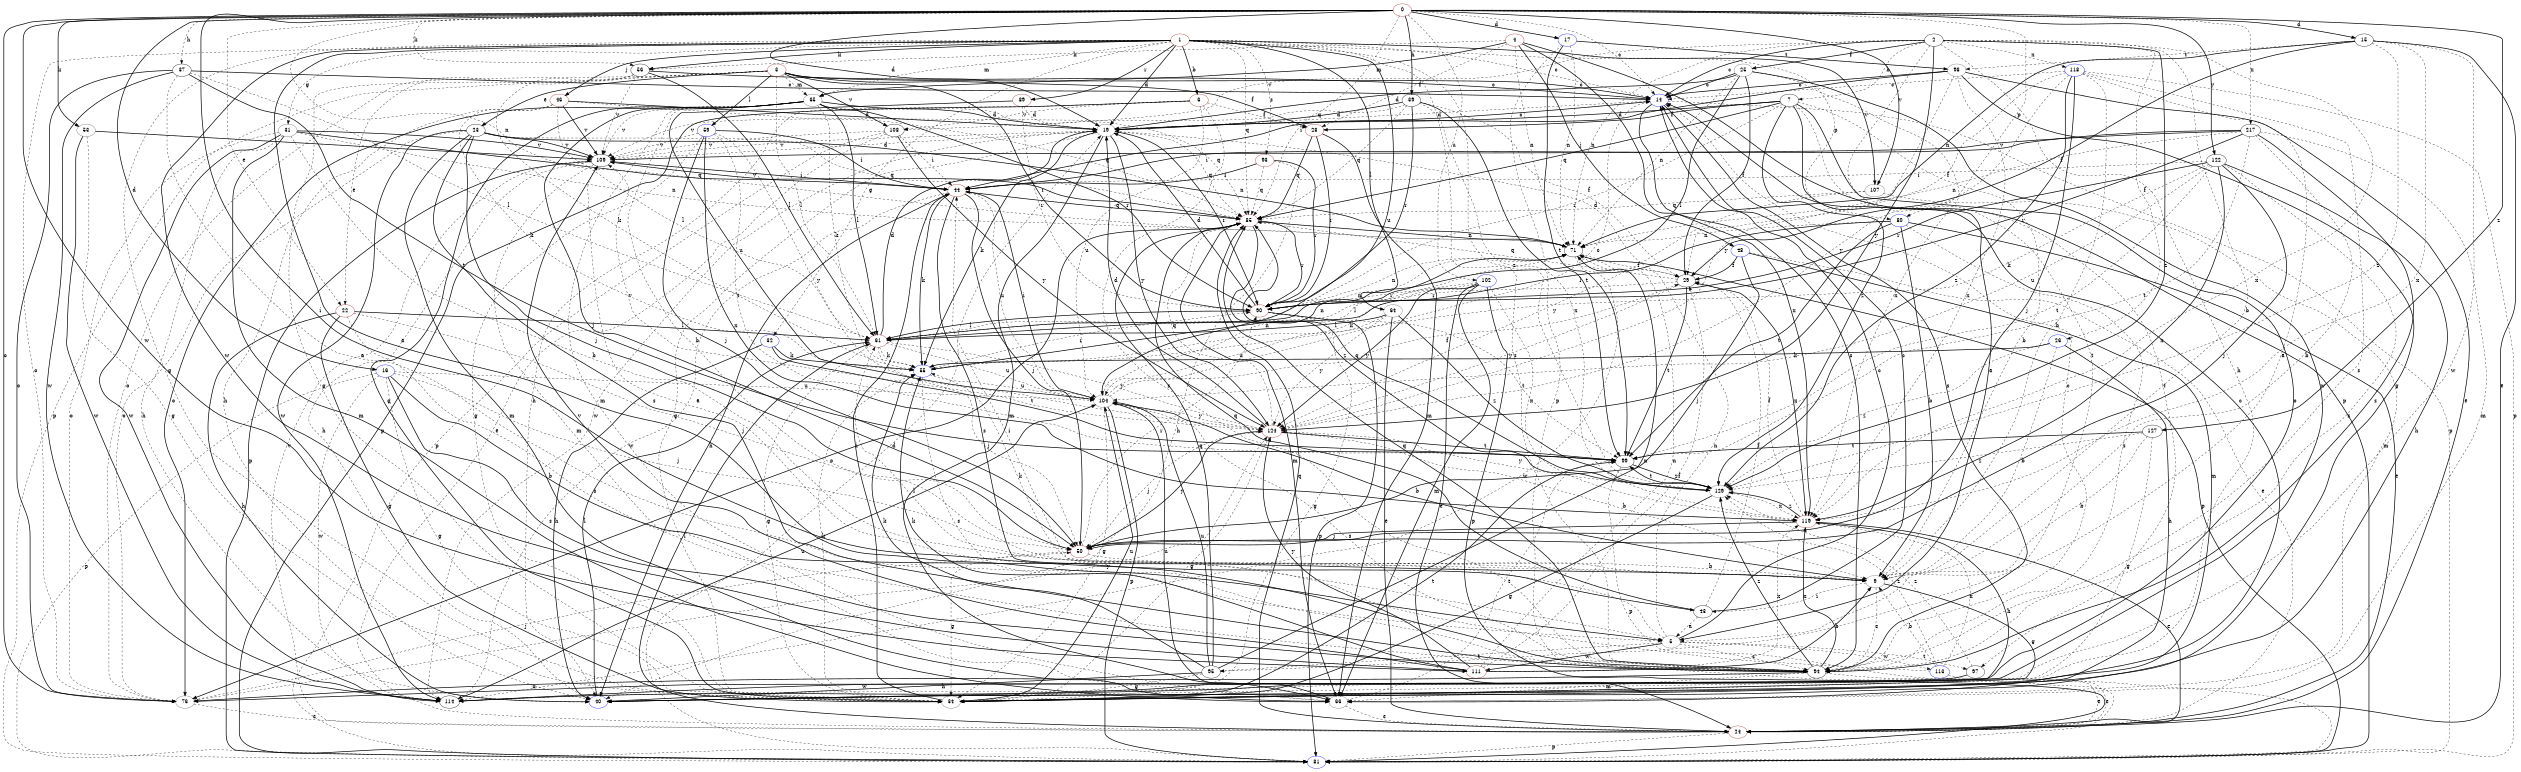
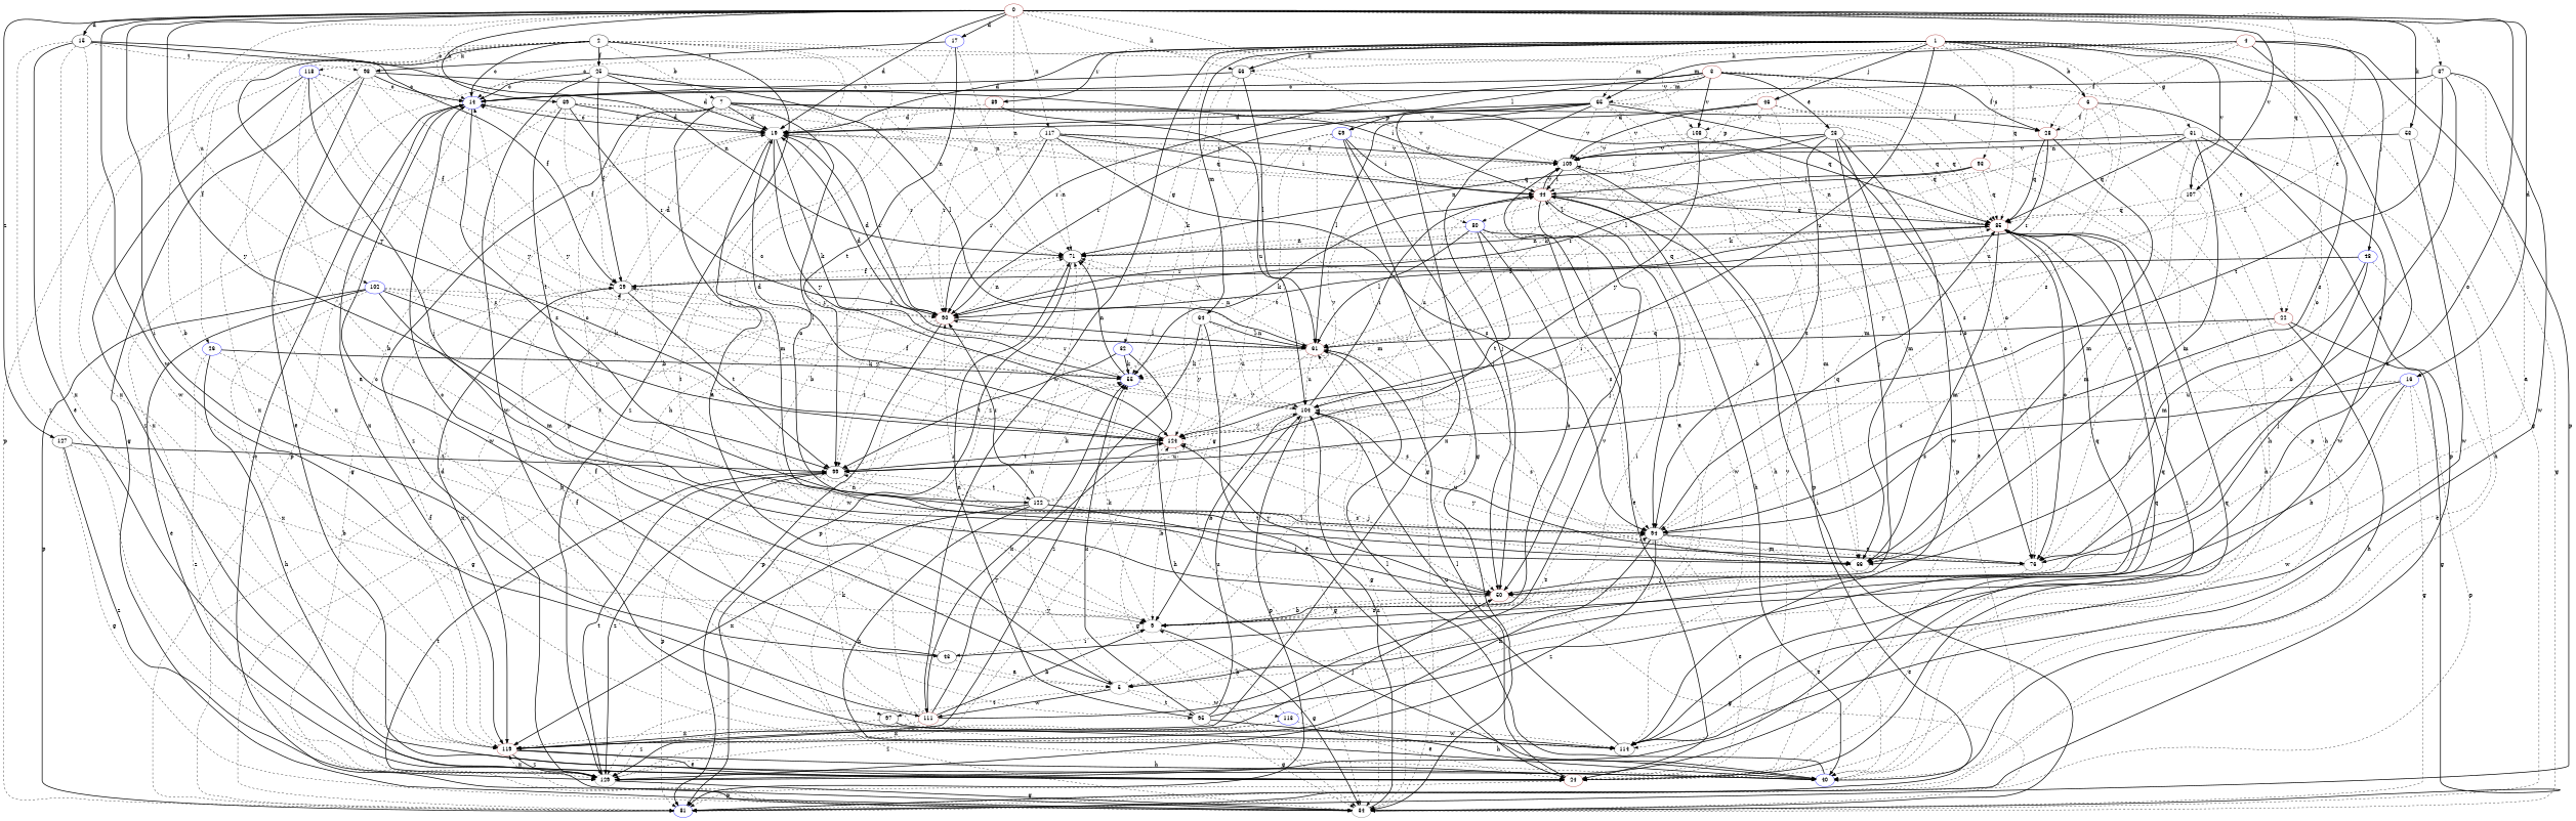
  strict digraph {
    node [color=black]
    edge [style=dashed]
    14 [color=blue]
    0 [color=brown]
    15
    16 [color=blue]
    17 [color=blue]
    19 [color=gray40]
    22 [color=brown]
    37
    39
    43
    53 [color=gray40]
    n12 [label=56]
    71
    76 [color=gray40]
    80 [color=blue]
    85 [color=brown]
    102 [color=blue]
    107 [color=gray40]
    111 [color=brown]
-   117 [label=217]
+   117
    122
    127
    94
    119 [color=brown]
    81 [color=blue]
    129 [color=gray40]
    24 [color=brown]
    29
    98 [color=gray40]
    114
    34 [color=gray40]
    104 [color=gray40]
    9 [color=gray40]
    50 [color=brown]
    99
    124 [color=brown]
    90 [color=brown]
    55 [color=blue]
    66 [color=gray40]
    109
    40 [color=blue]
    61 [color=brown]
    5 [color=gray40]
    44 [color=brown]
    1 [color=brown]
    6 [color=brown]
    31 [color=gray40]
    32 [color=blue]
    46 [color=brown]
    64 [color=gray40]
    65 [color=gray40]
    89 [color=brown]
    93 [color=brown]
    95
    97
    113 [color=blue]
    108
    28 [color=brown]
    2
    7
    25 [color=gray40]
    26 [color=blue]
    118 [color=blue]
    3 [color=brown]
    23
    59 [color=blue]
    4 [color=brown]
    48 [color=blue]
    14 -> 19 [label=d]
    14 -> 94 [label=s style=bold]
    14 -> 119 [label=x style=bold]
    14 -> 81 [label=p]
    0 -> 14 [label=c]
    0 -> 15 [label=d style=bold]
    0 -> 16 [label=d style=bold]
    0 -> 17 [label=d style=bold]
    0 -> 19 [label=d style=bold]
    0 -> 22 [label=e]
    0 -> 37 [label=h]
    0 -> 39 [label=h style=bold]
    0 -> 43 [label=i style=bold]
    0 -> 53 [label=k style=bold]
    0 -> n12 [label=k]
    0 -> 71 [label=n]
    0 -> 76 [label=o style=bold]
    0 -> 80 [label=p]
    0 -> 85 [label=q]
    0 -> 102 [label=u]
    0 -> 107 [label=v style=bold]
    0 -> 111 [label=w style=bold]
    0 -> 117 [label=x]
    0 -> 122 [label=y style=bold]
    0 -> 127 [label=z style=bold]
    15 -> 71 [label=n style=bold]
    15 -> 119 [label=x]
    15 -> 129 [label=z]
    15 -> 24 [label=e style=bold]
    15 -> 29 [label=f style=bold]
    15 -> 98 [label=t]
    15 -> 114 [label=w]
    16 -> 94 [label=s style=bold]
    16 -> 81 [label=p]
    16 -> 114 [label=w]
    16 -> 34 [label=g]
    16 -> 104 [label=u]
    16 -> 9 [label=b style=bold]
    16 -> 50 [label=j]
    17 -> 71 [label=n]
    17 -> 81 [label=p]
    17 -> 98 [label=t style=bold]
    17 -> 99 [label=t style=bold]
    19 -> 14 [label=c style=bold]
    19 -> 85 [label=q]
    19 -> 114 [label=w]
    19 -> 34 [label=g]
    19 -> 124 [label=y style=bold]
    19 -> 90 [label=r style=bold]
    19 -> 55 [label=k style=bold]
    19 -> 66 [label=m style=bold]
    19 -> 109 [label=v]
    22 -> 94 [label=s]
    22 -> 34 [label=g style=bold]
    22 -> 50 [label=j]
    22 -> 40 [label=h style=bold]
    22 -> 61 [label=l style=bold]
    37 -> 14 [label=c style=bold]
    37 -> 76 [label=o style=bold]
    37 -> 114 [label=w style=bold]
    37 -> 99 [label=t style=bold]
    37 -> 61 [label=l]
    37 -> 5 [label=a]
    39 -> 19 [label=d style=bold]
    39 -> 85 [label=q]
    39 -> 119 [label=x]
    39 -> 29 [label=f]
    39 -> 99 [label=t style=bold]
    39 -> 90 [label=r style=bold]
    39 -> 109 [label=v]
    43 -> 14 [label=c style=bold]
    43 -> 85 [label=q style=bold]
    43 -> 29 [label=f]
    43 -> 5 [label=a]
    53 -> 114 [label=w style=bold]
    53 -> 34 [label=g]
    53 -> 109 [label=v style=bold]
    n12 -> 14 [label=c style=bold]
    n12 -> 34 [label=g]
    n12 -> 55 [label=k]
    n12 -> 109 [label=v]
    n12 -> 61 [label=l style=bold]
    71 -> 81 [label=p style=bold]
    71 -> 29 [label=f]
    71 -> 114 [label=w]
    76 -> 24 [label=e]
    76 -> 50 [label=j]
    76 -> 124 [label=y]
    80 -> 71 [label=n]
    80 -> 94 [label=s]
    80 -> 24 [label=e style=bold]
    80 -> 9 [label=b style=bold]
    80 -> 99 [label=t style=bold]
    80 -> 61 [label=l style=bold]
    85 -> 71 [label=n style=bold]
    85 -> 76 [label=o style=bold]
    85 -> 129 [label=z style=bold]
    85 -> 90 [label=r style=bold]
    85 -> 66 [label=m style=bold]
    102 -> 119 [label=x]
    102 -> 81 [label=p style=bold]
    102 -> 24 [label=e style=bold]
    102 -> 124 [label=y style=bold]
    102 -> 90 [label=r]
    102 -> 55 [label=k]
    102 -> 66 [label=m style=bold]
    102 -> 61 [label=l]
    107 -> 85 [label=q]
    107 -> 124 [label=y]
    107 -> 66 [label=m]
    111 -> 71 [label=n]
    111 -> 119 [label=x]
    111 -> 29 [label=f]
    111 -> 9 [label=b style=bold]
    111 -> 124 [label=y style=bold]
    111 -> 55 [label=k style=bold]
    111 -> 109 [label=v style=bold]
    117 -> 71 [label=n]
    117 -> 94 [label=s style=bold]
    117 -> 9 [label=b]
    117 -> 99 [label=t]
    117 -> 90 [label=r style=bold]
    117 -> 66 [label=m]
    117 -> 109 [label=v style=bold]
    117 -> 44 [label=i style=bold]
    122 -> 94 [label=s]
    122 -> 119 [label=x style=bold]
    122 -> 104 [label=u]
    122 -> 50 [label=j style=bold]
-   122 -> 99 [label=t]
+   99 -> 122 [label=t]
    122 -> 90 [label=r style=bold]
    122 -> 55 [label=k]
    122 -> 40 [label=h style=bold]
    122 -> 44 [label=i]
-   127 -> 129 [label=z]
+   127 -> 129 [label=z style=bold]
    127 -> 34 [label=g]
    127 -> 9 [label=b]
    127 -> 99 [label=t style=bold]
    94 -> 14 [label=c]
    94 -> 76 [label=o style=bold]
    94 -> 85 [label=q style=bold]
    94 -> 119 [label=x style=bold]
    94 -> 129 [label=z style=bold]
    94 -> 24 [label=e]
    94 -> 66 [label=m]
    119 -> 129 [label=z style=bold]
    119 -> 24 [label=e style=bold]
    119 -> 29 [label=f]
    119 -> 50 [label=j style=bold]
    119 -> 40 [label=h style=bold]
    81 -> 19 [label=d]
    129 -> 85 [label=q style=bold]
    129 -> 119 [label=x]
    129 -> 34 [label=g style=bold]
    129 -> 99 [label=t style=bold]
    129 -> 124 [label=y]
    24 -> 85 [label=q style=bold]
    24 -> 81 [label=p]
    24 -> 109 [label=v]
    24 -> 61 [label=l style=bold]
    29 -> 19 [label=d]
    29 -> 85 [label=q]
    29 -> 119 [label=x style=bold]
    29 -> 99 [label=t style=bold]
    29 -> 124 [label=y]
    29 -> 90 [label=r]
    98 -> 14 [label=c style=bold]
    98 -> 119 [label=x]
    98 -> 24 [label=e style=bold]
    98 -> 34 [label=g style=bold]
    98 -> 124 [label=y]
    98 -> 44 [label=i style=bold]
    114 -> 104 [label=u style=bold]
    34 -> 14 [label=c style=bold]
    34 -> 104 [label=u style=bold]
    34 -> 99 [label=t style=bold]
    34 -> 55 [label=k]
    34 -> 44 [label=i style=bold]
    104 -> 14 [label=c]
    104 -> 71 [label=n]
    104 -> 94 [label=s]
    104 -> 81 [label=p style=bold]
    104 -> 29 [label=f]
    104 -> 34 [label=g]
    104 -> 9 [label=b style=bold]
    104 -> 124 [label=y]
    104 -> 44 [label=i style=bold]
    9 -> 43 [label=i]
    9 -> 94 [label=s]
    9 -> 34 [label=g style=bold]
    9 -> 55 [label=k]
    50 -> 34 [label=g]
    50 -> 9 [label=b]
    50 -> 124 [label=y style=bold]
    50 -> 90 [label=r]
    99 -> 81 [label=p]
    99 -> 129 [label=z style=bold]
    124 -> 19 [label=d style=bold]
    124 -> 85 [label=q]
    124 -> 34 [label=g]
    124 -> 9 [label=b]
    124 -> 50 [label=j]
    124 -> 99 [label=t style=bold]
    124 -> 109 [label=v]
    90 -> 19 [label=d style=bold]
    90 -> 71 [label=n]
    90 -> 81 [label=p style=bold]
    90 -> 34 [label=g]
    90 -> 99 [label=t]
    90 -> 61 [label=l style=bold]
    55 -> 71 [label=n style=bold]
    55 -> 94 [label=s]
    55 -> 104 [label=u]
    55 -> 90 [label=r]
    66 -> 24 [label=e]
    66 -> 104 [label=u style=bold]
    66 -> 99 [label=t]
    109 -> 19 [label=d]
    109 -> 81 [label=p style=bold]
    109 -> 66 [label=m]
    109 -> 40 [label=h]
    109 -> 5 [label=a]
    109 -> 44 [label=i style=bold]
    40 -> 61 [label=l style=bold]
    61 -> 19 [label=d style=bold]
    61 -> 71 [label=n]
    61 -> 34 [label=g]
    61 -> 104 [label=u]
    61 -> 50 [label=j]
    61 -> 124 [label=y]
    61 -> 55 [label=k]
    5 -> 14 [label=c style=bold]
    5 -> 71 [label=n]
    5 -> 111 [label=w style=bold]
    5 -> 94 [label=s]
    5 -> 61 [label=l]
    5 -> 95 [label=t]
    5 -> 97 [label=t]
    5 -> 113 [label=w]
    44 -> 85 [label=q style=bold]
    44 -> 94 [label=s style=bold]
    44 -> 114 [label=w]
    44 -> 104 [label=u]
    44 -> 50 [label=j style=bold]
    44 -> 55 [label=k style=bold]
    44 -> 109 [label=v style=bold]
    44 -> 40 [label=h style=bold]
    1 -> 14 [label=c]
    1 -> 19 [label=d style=bold]
    1 -> n12 [label=k style=bold]
    1 -> 76 [label=o]
    1 -> 80 [label=p]
    1 -> 85 [label=q]
    1 -> 107 [label=v style=bold]
    1 -> 111 [label=w style=bold]
    1 -> 94 [label=s]
    1 -> 129 [label=z]
    1 -> 34 [label=g]
    1 -> 104 [label=u style=bold]
    1 -> 5 [label=a style=bold]
    1 -> 6 [label=b style=bold]
    1 -> 31 [label=g]
    1 -> 32 [label=g]
    1 -> 46 [label=j style=bold]
-   1 -> 64 [label=l style=bold]
+   1 -> 64 [label=m style=bold]
    1 -> 65 [label=m]
    1 -> 89 [label=r style=bold]
    1 -> 93 [label=s]
    6 -> 94 [label=s]
    6 -> 81 [label=p style=bold]
    6 -> 104 [label=u]
    6 -> 40 [label=h]
    6 -> 108 [label=v]
    6 -> 28 [label=f]
    31 -> 71 [label=n]
    31 -> 76 [label=o]
    31 -> 85 [label=q style=bold]
    31 -> 114 [label=w style=bold]
    31 -> 9 [label=b]
    31 -> 66 [label=m style=bold]
    31 -> 109 [label=v style=bold]
    31 -> 40 [label=h]
    32 -> 99 [label=t style=bold]
    32 -> 55 [label=k style=bold]
    32 -> 40 [label=h style=bold]
    46 -> 19 [label=d style=bold]
    46 -> 85 [label=q]
    46 -> 55 [label=k]
    46 -> 109 [label=v style=bold]
    46 -> 40 [label=h]
    46 -> 61 [label=l]
    64 -> 129 [label=z style=bold]
    64 -> 24 [label=e style=bold]
    64 -> 104 [label=u]
    64 -> 124 [label=y]
    64 -> 61 [label=l style=bold]
    65 -> 19 [label=d style=bold]
    65 -> 76 [label=o style=bold]
    65 -> 85 [label=q]
    65 -> 34 [label=g style=bold]
    65 -> 9 [label=b]
    65 -> 50 [label=j style=bold]
    65 -> 90 [label=r style=bold]
    65 -> 55 [label=k]
    65 -> 66 [label=m]
    65 -> 109 [label=v]
    65 -> 61 [label=l style=bold]
    89 -> 19 [label=d]
    89 -> 104 [label=u style=bold]
    89 -> 90 [label=r]
    93 -> 85 [label=q]
    93 -> 90 [label=r style=bold]
    93 -> 40 [label=h]
    93 -> 44 [label=i style=bold]
    95 -> 71 [label=n style=bold]
    95 -> 85 [label=q style=bold]
    95 -> 34 [label=g]
    95 -> 104 [label=u style=bold]
    95 -> 55 [label=k style=bold]
    95 -> 40 [label=h style=bold]
    97 -> 129 [label=z]
    97 -> 114 [label=w style=bold]
    113 -> 119 [label=x]
    113 -> 129 [label=z]
    113 -> 24 [label=e]
    113 -> 9 [label=b]
    113 -> 44 [label=i]
    108 -> 81 [label=p]
    108 -> 24 [label=e]
    108 -> 124 [label=y style=bold]
    108 -> 109 [label=v]
    108 -> 44 [label=i]
    28 -> 85 [label=q style=bold]
    28 -> 90 [label=r style=bold]
    28 -> 66 [label=m style=bold]
    2 -> 14 [label=c style=bold]
    2 -> 71 [label=n]
    2 -> 119 [label=x]
    2 -> 129 [label=z style=bold]
    2 -> 9 [label=b]
    2 -> 124 [label=y style=bold]
    2 -> 40 [label=h]
    2 -> 95 [label=t]
    2 -> 108 [label=v]
    2 -> 7 [label=b]
    2 -> 25 [label=f style=bold]
    2 -> 26 [label=f]
    2 -> 118 [label=x]
    7 -> 19 [label=d style=bold]
    7 -> 76 [label=o style=bold]
    7 -> 85 [label=q style=bold]
    7 -> 129 [label=z style=bold]
    7 -> 9 [label=b]
    7 -> 90 [label=r]
    7 -> 5 [label=a style=bold]
    7 -> 97 [label=t]
    7 -> 28 [label=f style=bold]
    25 -> 14 [label=c style=bold]
    25 -> 19 [label=d style=bold]
    25 -> 71 [label=n]
    25 -> 119 [label=x]
    25 -> 29 [label=f style=bold]
    25 -> 114 [label=w style=bold]
    25 -> 61 [label=l style=bold]
    26 -> 129 [label=z]
    26 -> 9 [label=b]
    26 -> 55 [label=k style=bold]
    26 -> 40 [label=h style=bold]
    118 -> 14 [label=c]
    118 -> 94 [label=s]
    118 -> 81 [label=p]
    118 -> 129 [label=z style=bold]
    118 -> 29 [label=f]
    118 -> 9 [label=b]
    118 -> 50 [label=j style=bold]
    118 -> 124 [label=y]
    118 -> 5 [label=a]
    3 -> 14 [label=c style=bold]
    3 -> 22 [label=e]
    3 -> 76 [label=o]
    3 -> 81 [label=p]
    3 -> 90 [label=r style=bold]
    3 -> 61 [label=l]
    3 -> 65 [label=m]
    3 -> 108 [label=v style=bold]
    3 -> 28 [label=f style=bold]
    3 -> 23 [label=e style=bold]
    3 -> 59 [label=l style=bold]
    23 -> 71 [label=n style=bold]
    23 -> 76 [label=o]
    23 -> 85 [label=q]
    23 -> 94 [label=s style=bold]
    23 -> 114 [label=w style=bold]
    23 -> 50 [label=j style=bold]
    23 -> 66 [label=m style=bold]
    23 -> 109 [label=v style=bold]
    59 -> 119 [label=x style=bold]
    59 -> 34 [label=g]
    59 -> 50 [label=j style=bold]
    59 -> 99 [label=t]
    59 -> 124 [label=y]
    59 -> 109 [label=v]
    59 -> 44 [label=i style=bold]
    4 -> n12 [label=k]
    4 -> 71 [label=n]
    4 -> 94 [label=s style=bold]
    4 -> 81 [label=p style=bold]
    4 -> 65 [label=m style=bold]
    4 -> 28 [label=f]
    4 -> 48 [label=j style=bold]
    48 -> 24 [label=e]
    48 -> 29 [label=f style=bold]
    48 -> 50 [label=j style=bold]
    48 -> 66 [label=m style=bold]
  }
